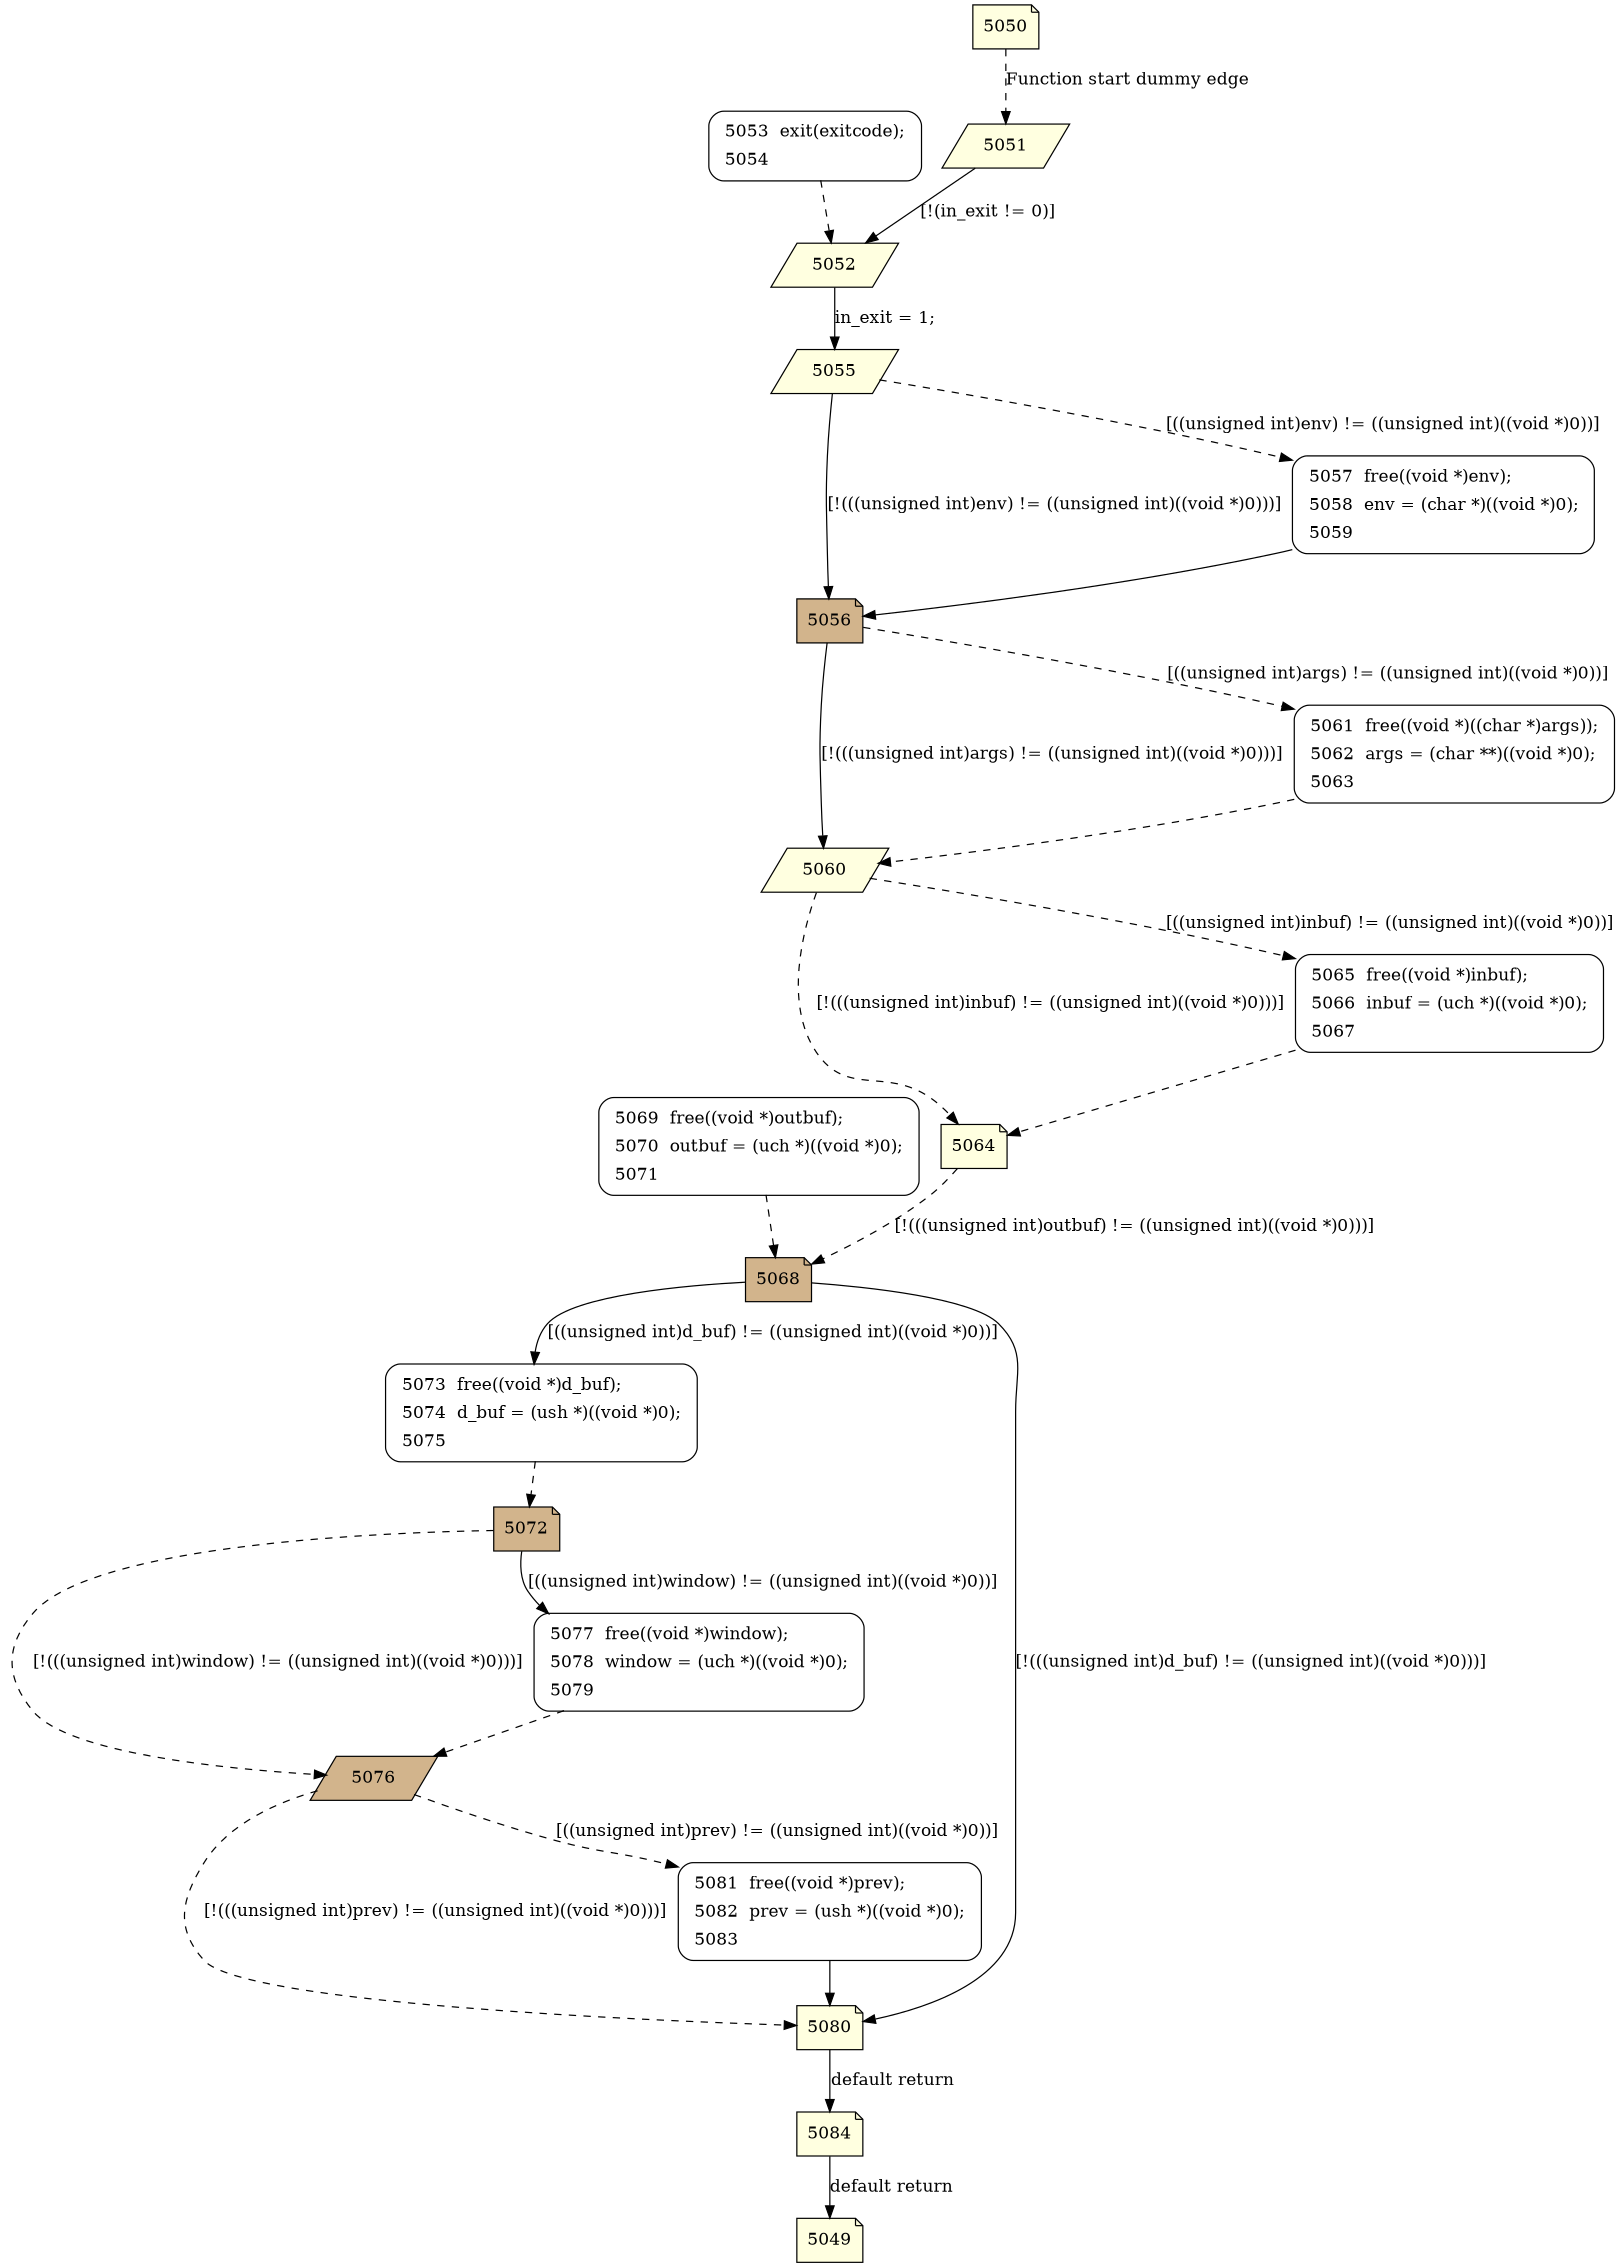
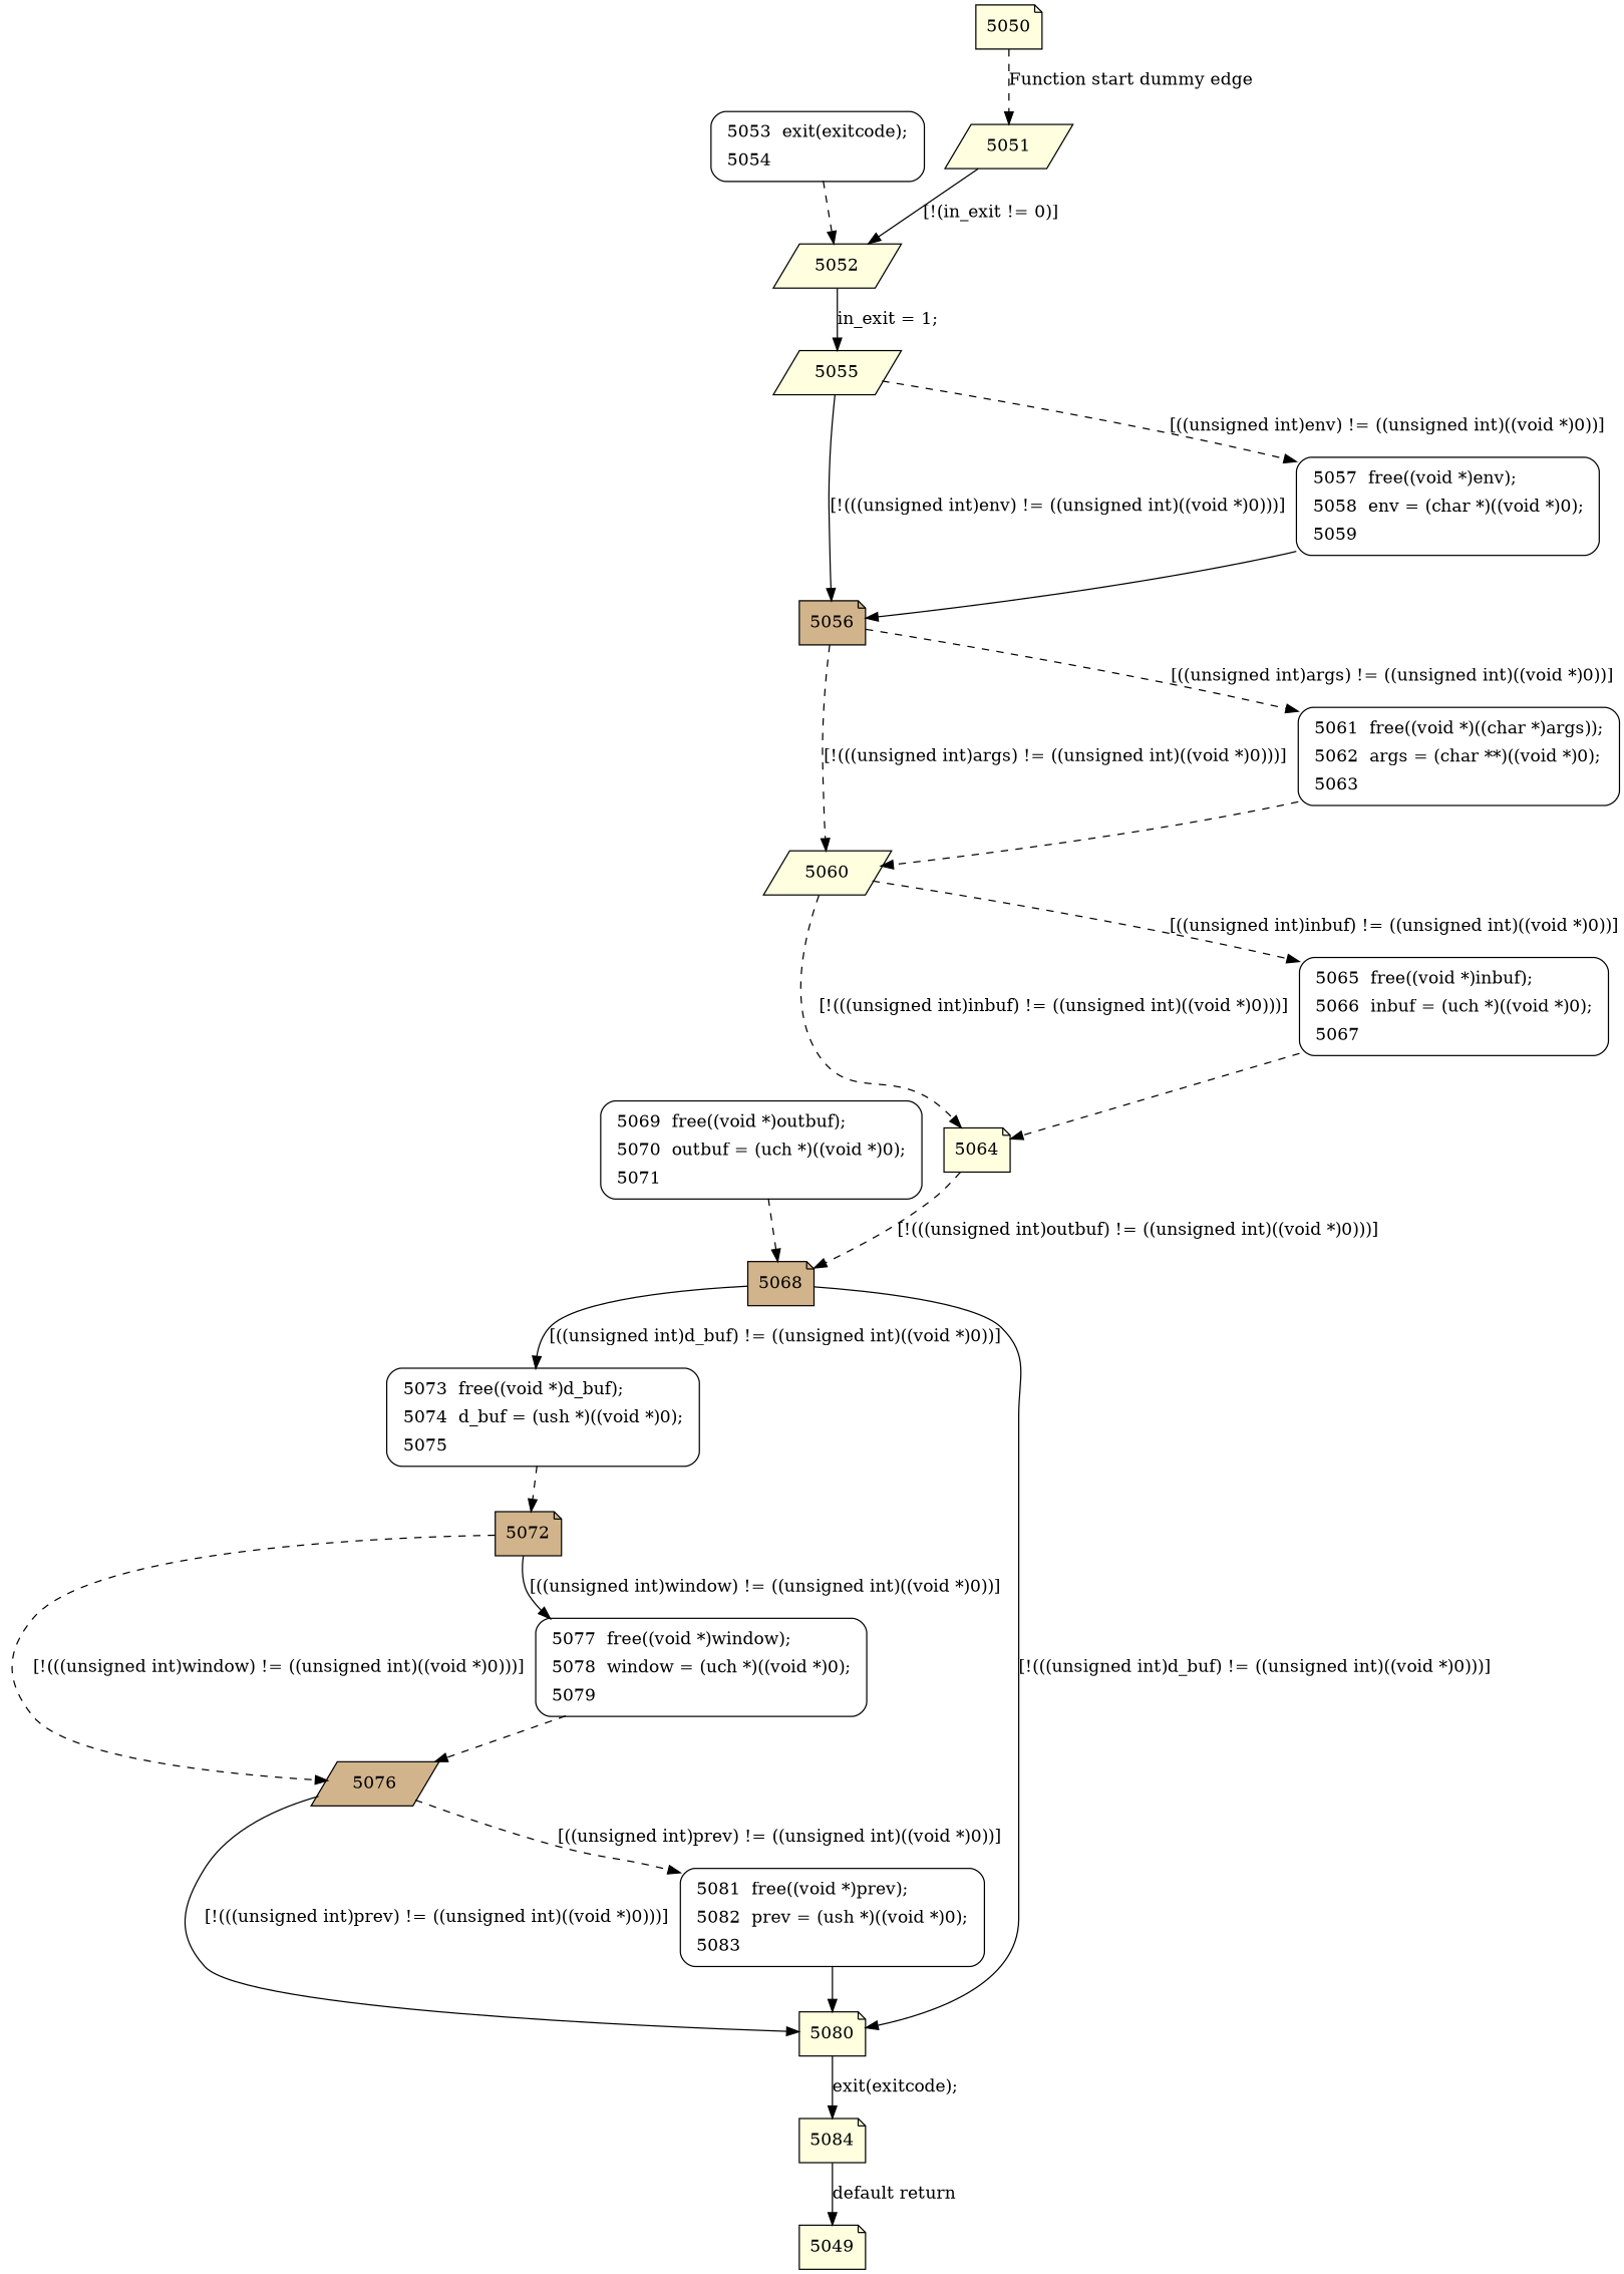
  digraph {
    fontname="DejaVu Serif"
    node [fillcolor=lightyellow fontname="DejaVu Serif" shape=note style=filled]
    edge [fontname="DejaVu Serif" style=dashed]
    5051 [shape=parallelogram]
    5050
    5052 [shape=parallelogram]
    5055 [shape=parallelogram]
    n5 [fillcolor=white label=<<table border="0" cellborder="0" cellpadding="3" bgcolor="white"><tr><td align="right">5053</td><td align="left">exit(exitcode);</td></tr><tr><td align="right">5054</td><td align="left"></td></tr></table>> penwidth=1 shape=Mrecord style="filled,bold"]
    5056 [fillcolor=tan]
    n7 [fillcolor=white label=<<table border="0" cellborder="0" cellpadding="3" bgcolor="white"><tr><td align="right">5057</td><td align="left">free((void *)env);</td></tr><tr><td align="right">5058</td><td align="left">env = (char *)((void *)0);</td></tr><tr><td align="right">5059</td><td align="left"></td></tr></table>> penwidth=1 shape=Mrecord style="filled,bold"]
    5060 [shape=parallelogram]
    n9 [fillcolor=white label=<<table border="0" cellborder="0" cellpadding="3" bgcolor="white"><tr><td align="right">5061</td><td align="left">free((void *)((char *)args));</td></tr><tr><td align="right">5062</td><td align="left">args = (char **)((void *)0);</td></tr><tr><td align="right">5063</td><td align="left"></td></tr></table>> penwidth=1 shape=Mrecord style="filled,bold"]
    5064
    n11 [fillcolor=white label=<<table border="0" cellborder="0" cellpadding="3" bgcolor="white"><tr><td align="right">5065</td><td align="left">free((void *)inbuf);</td></tr><tr><td align="right">5066</td><td align="left">inbuf = (uch *)((void *)0);</td></tr><tr><td align="right">5067</td><td align="left"></td></tr></table>> penwidth=1 shape=Mrecord style="filled,bold"]
    5068 [fillcolor=tan]
    n13 [fillcolor=white label=<<table border="0" cellborder="0" cellpadding="3" bgcolor="white"><tr><td align="right">5073</td><td align="left">free((void *)d_buf);</td></tr><tr><td align="right">5074</td><td align="left">d_buf = (ush *)((void *)0);</td></tr><tr><td align="right">5075</td><td align="left"></td></tr></table>> penwidth=1 shape=Mrecord style="filled,bold"]
    5080
    n15 [fillcolor=white label=<<table border="0" cellborder="0" cellpadding="3" bgcolor="white"><tr><td align="right">5069</td><td align="left">free((void *)outbuf);</td></tr><tr><td align="right">5070</td><td align="left">outbuf = (uch *)((void *)0);</td></tr><tr><td align="right">5071</td><td align="left"></td></tr></table>> penwidth=1 shape=Mrecord style="filled,bold"]
    5072 [fillcolor=tan]
    5076 [fillcolor=tan shape=parallelogram]
    n18 [fillcolor=white label=<<table border="0" cellborder="0" cellpadding="3" bgcolor="white"><tr><td align="right">5077</td><td align="left">free((void *)window);</td></tr><tr><td align="right">5078</td><td align="left">window = (uch *)((void *)0);</td></tr><tr><td align="right">5079</td><td align="left"></td></tr></table>> penwidth=1 shape=Mrecord style="filled,bold"]
    n19 [fillcolor=white label=<<table border="0" cellborder="0" cellpadding="3" bgcolor="white"><tr><td align="right">5081</td><td align="left">free((void *)prev);</td></tr><tr><td align="right">5082</td><td align="left">prev = (ush *)((void *)0);</td></tr><tr><td align="right">5083</td><td align="left"></td></tr></table>> penwidth=1 shape=Mrecord style="filled,bold"]
    5084
    5049
    5051 -> 5052 [label="[!(in_exit != 0)]" style=solid]
    5050 -> 5051 [label="Function start dummy edge"]
    5052 -> 5055 [label="in_exit = 1;" style=solid]
    5055 -> 5056 [label="[!(((unsigned int)env) != ((unsigned int)((void *)0)))]" style=solid]
    5055 -> n7 [label="[((unsigned int)env) != ((unsigned int)((void *)0))]"]
    n5 -> 5052
-   5056 -> 5060 [label="[!(((unsigned int)args) != ((unsigned int)((void *)0)))]" style=solid]
+   5056 -> 5060 [label="[!(((unsigned int)args) != ((unsigned int)((void *)0)))]"]
    5056 -> n9 [label="[((unsigned int)args) != ((unsigned int)((void *)0))]"]
    n7 -> 5056 [style=solid]
    5060 -> 5064 [label="[!(((unsigned int)inbuf) != ((unsigned int)((void *)0)))]"]
    5060 -> n11 [label="[((unsigned int)inbuf) != ((unsigned int)((void *)0))]"]
    n9 -> 5060
    5064 -> 5068 [label="[!(((unsigned int)outbuf) != ((unsigned int)((void *)0)))]"]
    n11 -> 5064
    5068 -> n13 [label="[((unsigned int)d_buf) != ((unsigned int)((void *)0))]" style=solid]
    5068 -> 5080 [label="[!(((unsigned int)d_buf) != ((unsigned int)((void *)0)))]" style=solid]
    n13 -> 5072
-   5080 -> 5084 [label="default return" style=solid]
+   5080 -> 5084 [label="exit(exitcode);" style=solid]
    n15 -> 5068
    5072 -> 5076 [label="[!(((unsigned int)window) != ((unsigned int)((void *)0)))]"]
    5072 -> n18 [label="[((unsigned int)window) != ((unsigned int)((void *)0))]" style=solid]
-   5076 -> 5080 [label="[!(((unsigned int)prev) != ((unsigned int)((void *)0)))]"]
+   5076 -> 5080 [label="[!(((unsigned int)prev) != ((unsigned int)((void *)0)))]" style=solid]
    5076 -> n19 [label="[((unsigned int)prev) != ((unsigned int)((void *)0))]"]
    n18 -> 5076
    n19 -> 5080 [style=solid]
    5084 -> 5049 [label="default return" style=solid]
  }
